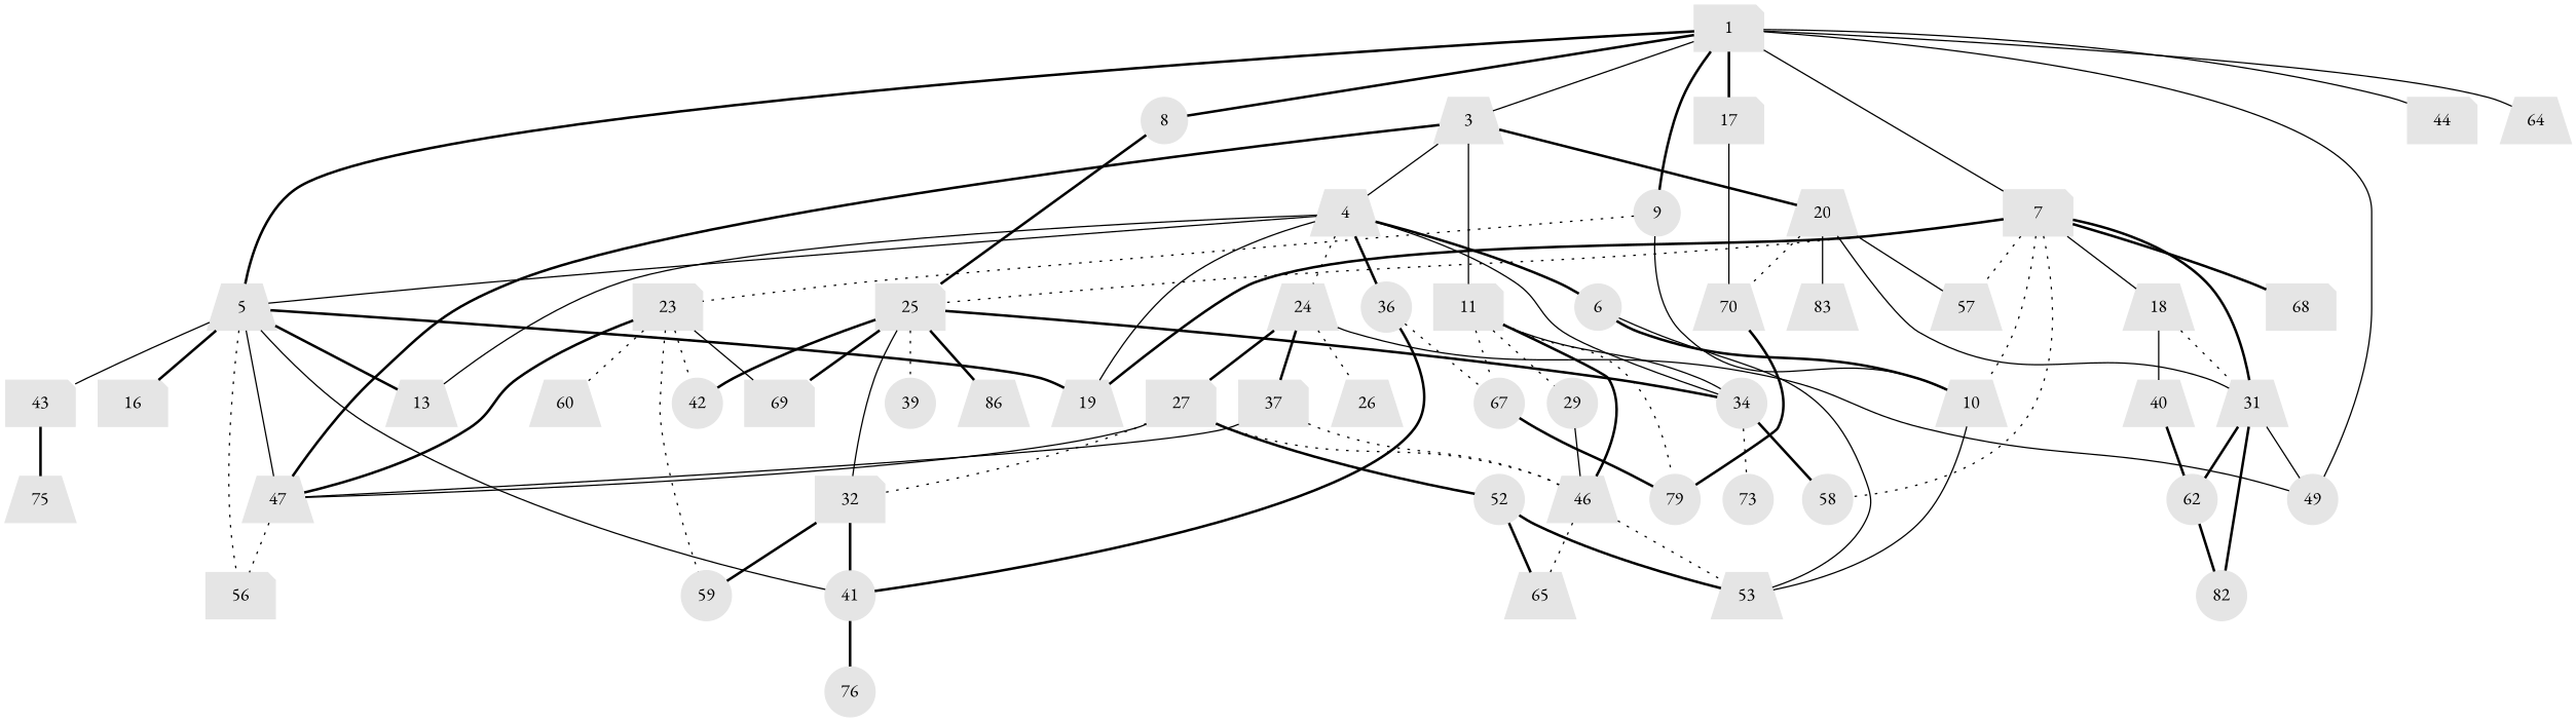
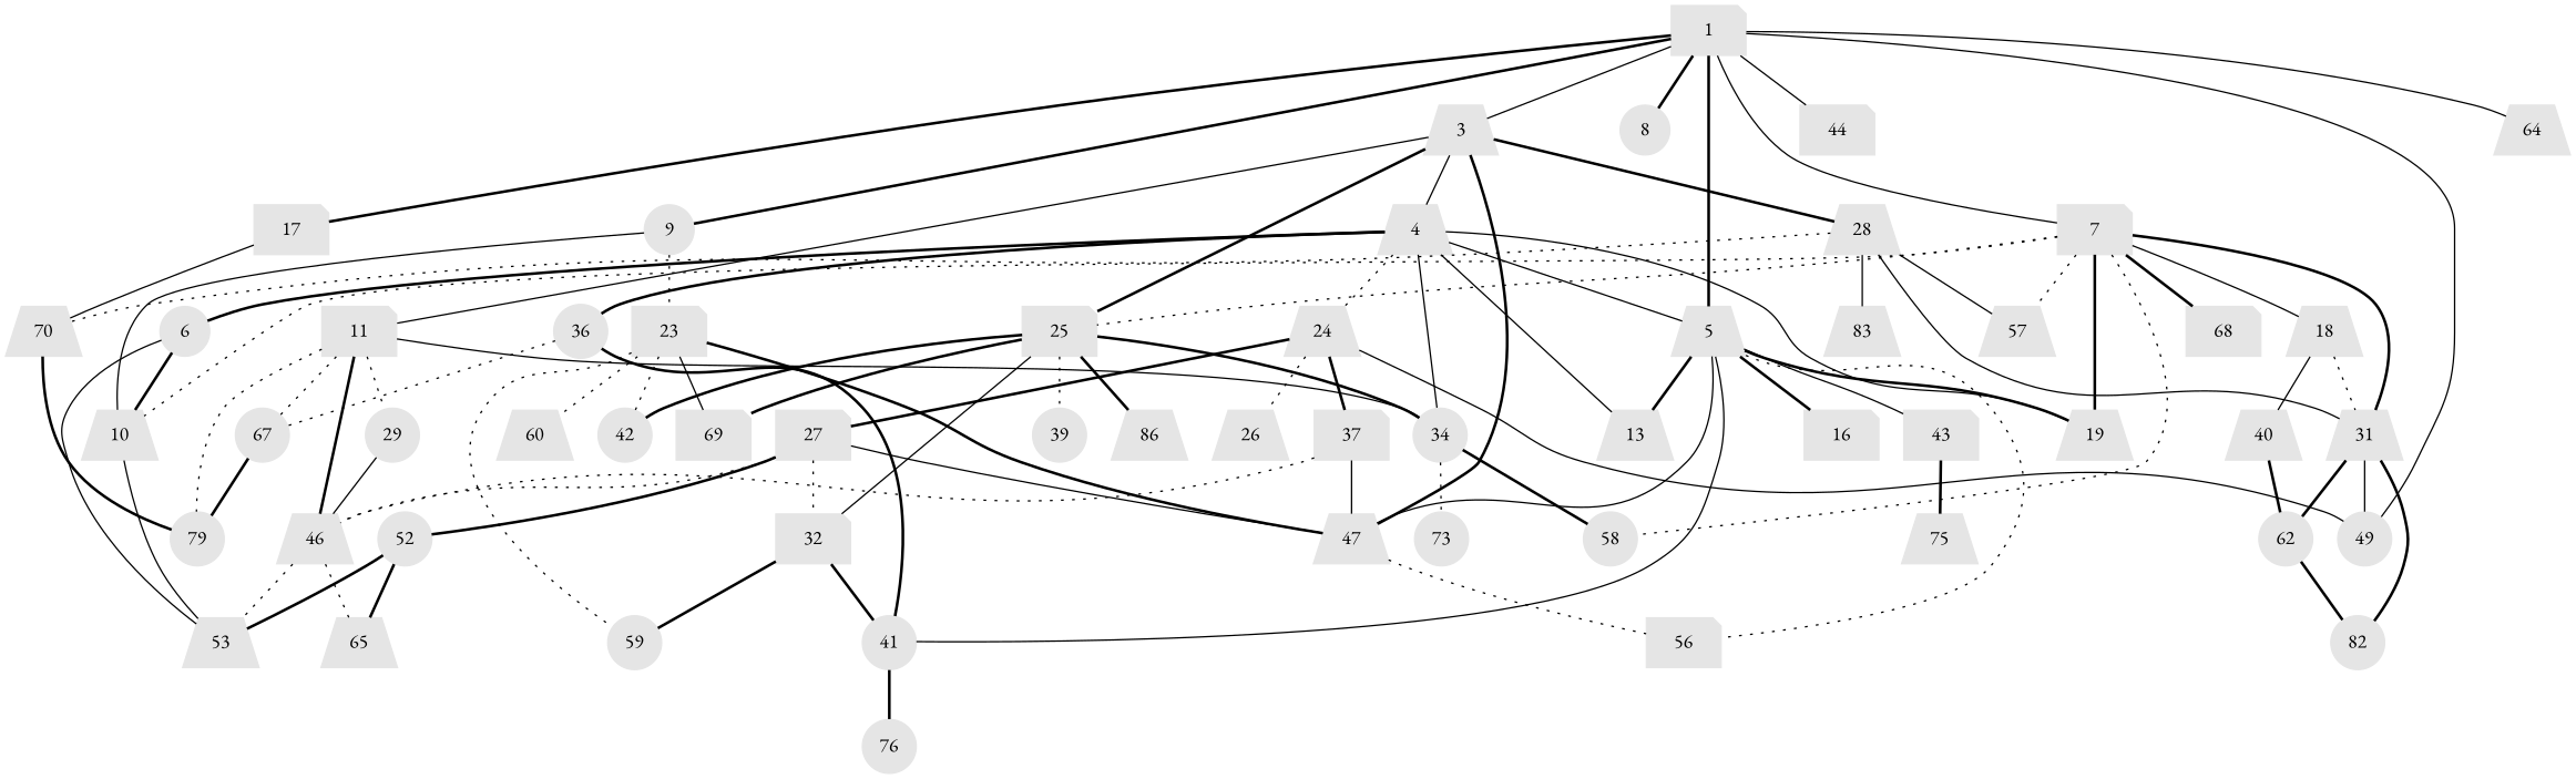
  graph {
    fontname="EB Garamond"
    node [color=gray90 fontname="EB Garamond" shape=trapezium style=filled]
    edge [fontname="EB Garamond" style=bold]
    1 [shape=note super="+2"]
    3 [super="+14"]
    5 [super="+38"]
    7 [shape=note super="+15"]
    8 [shape=circle]
    9 [shape=circle super="+22"]
    17 [shape=note super="+28"]
    44 [shape=note]
    49 [shape=circle]
    64
    4 [super="+12"]
    11 [shape=note super="+21"]
-   20 [super="+55"]
+   20 [super="+55" label=28]
    25 [shape=note super="+30"]
    47 [super="+61"]
    13
    19
    16 [shape=note]
    41 [shape=circle]
    43 [shape=note super="+74"]
    56 [shape=note]
    10 [super="+35"]
    18 [super="+87"]
    31 [super="+72"]
    57
    58 [shape=circle]
    68 [shape=note]
    23 [shape=note super="+33"]
    70 [super="+71"]
    6 [shape=circle]
    24 [super="+48"]
    34 [shape=circle super="+54"]
    36 [shape=circle super="+50"]
    29 [shape=circle super="+66"]
    46 [super="+63"]
    67 [shape=circle super="+85"]
    79 [shape=circle super="+80"]
    83
    42 [shape=circle]
    69 [shape=note]
    32 [shape=note super="+51"]
    39 [shape=circle]
    86
    53 [super="+78"]
    26
    27 [shape=note]
    37 [shape=note]
    73 [shape=circle]
    76 [shape=circle super="+84"]
    75
    40 [super="+45"]
    62 [shape=circle super="+81"]
    82 [shape=circle]
    59 [shape=circle]
    60
    65
    52 [shape=circle super="+77"]
    1 -- 3 [style=solid]
    1 -- 5
    1 -- 7 [style=solid]
    1 -- 8
    1 -- 9
    1 -- 17
    1 -- 44 [style=solid]
    1 -- 49 [style=solid]
    1 -- 64 [style=solid]
    3 -- 4 [style=solid]
    3 -- 11 [style=solid]
    3 -- 20
-   8 -- 25
+   3 -- 25
    3 -- 47
    5 -- 47 [style=solid]
    5 -- 13
    5 -- 19
    5 -- 16
    5 -- 41 [style=solid]
    5 -- 43 [style=solid]
    5 -- 56 [style=dotted]
    7 -- 25 [style=dotted]
    7 -- 19
    7 -- 10 [style=dotted]
    7 -- 18 [style=solid]
    7 -- 31
    7 -- 57 [style=dotted]
    7 -- 58 [style=dotted]
    7 -- 68
    9 -- 10 [style=solid]
    9 -- 23 [style=dotted]
    17 -- 70 [style=solid]
    4 -- 5 [style=solid]
    4 -- 13 [style=solid]
    4 -- 19 [style=solid]
    4 -- 6
    4 -- 24 [style=dotted]
    4 -- 34 [style=solid]
    4 -- 36
    11 -- 34 [style=solid]
    11 -- 29 [style=dotted]
    11 -- 46
    11 -- 67 [style=dotted]
    11 -- 79 [style=dotted]
    20 -- 31 [style=solid]
    20 -- 57 [style=solid]
    20 -- 70 [style=dotted]
    20 -- 83 [style=solid]
    25 -- 34
    25 -- 42
    25 -- 69
    25 -- 32 [style=solid weight=2]
    25 -- 39 [style=dotted]
    25 -- 86
    47 -- 56 [style=dotted]
    41 -- 76
    43 -- 75
    10 -- 53 [style=solid]
    18 -- 31 [style=dotted]
    18 -- 40 [style=solid]
    31 -- 49 [style=solid]
    31 -- 62 [weight=2]
    31 -- 82
    23 -- 47
    23 -- 42 [style=dotted]
    23 -- 69 [style=solid]
    23 -- 59 [style=dotted]
    23 -- 60 [style=dotted]
    70 -- 79
    6 -- 10
    6 -- 53 [style=solid]
    24 -- 49 [style=solid]
    24 -- 26 [style=dotted]
    24 -- 27
    24 -- 37
    34 -- 58
    34 -- 73 [style=dotted]
    36 -- 41
    36 -- 67 [style=dotted]
    29 -- 46 [style=solid]
    46 -- 53 [style=dotted]
    46 -- 65 [style=dotted]
    67 -- 79
    32 -- 41
    32 -- 59
    27 -- 47 [style=solid]
    27 -- 46 [style=dotted]
    27 -- 32 [style=dotted]
    27 -- 52
    37 -- 47 [style=solid]
    37 -- 46 [style=dotted]
    40 -- 62
    62 -- 82
    52 -- 53
    52 -- 65
  }
